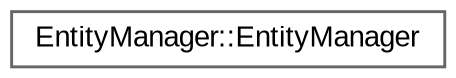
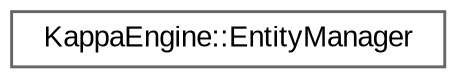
  digraph {
    rankdir=LR
    fontname="Liberation Sans"
-   n1 [color=grey40 fillcolor=white fontname="Liberation Sans" fontsize=10 height=0.2 label="EntityManager::EntityManager" shape=box style=filled width=0.4]
+   n1 [color=grey40 fillcolor=white fontname="Liberation Sans" fontsize=10 height=0.2 label="KappaEngine::EntityManager" shape=box style=filled width=0.4]
  }
